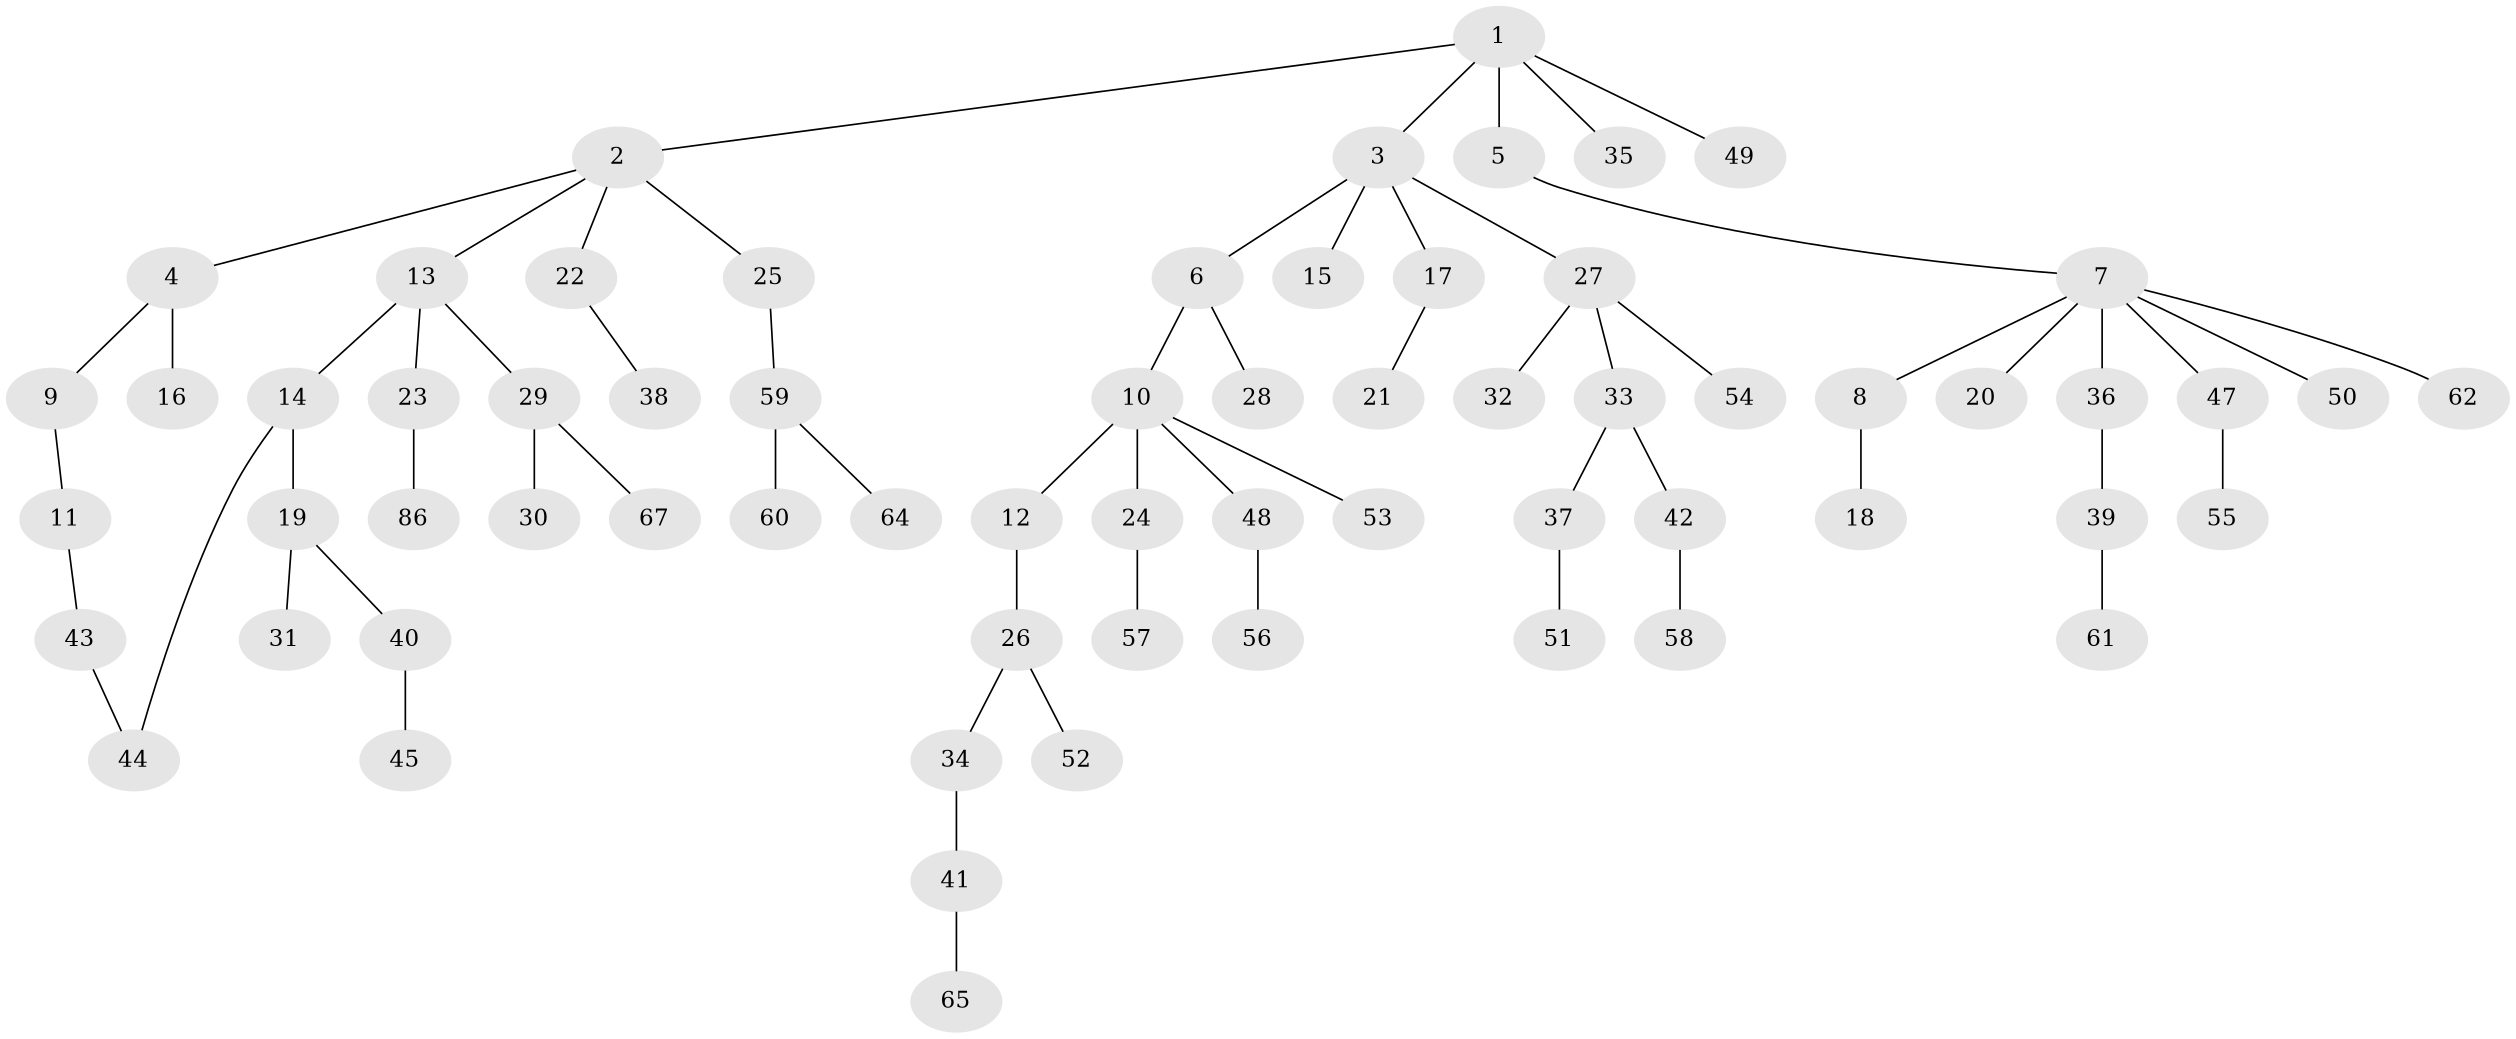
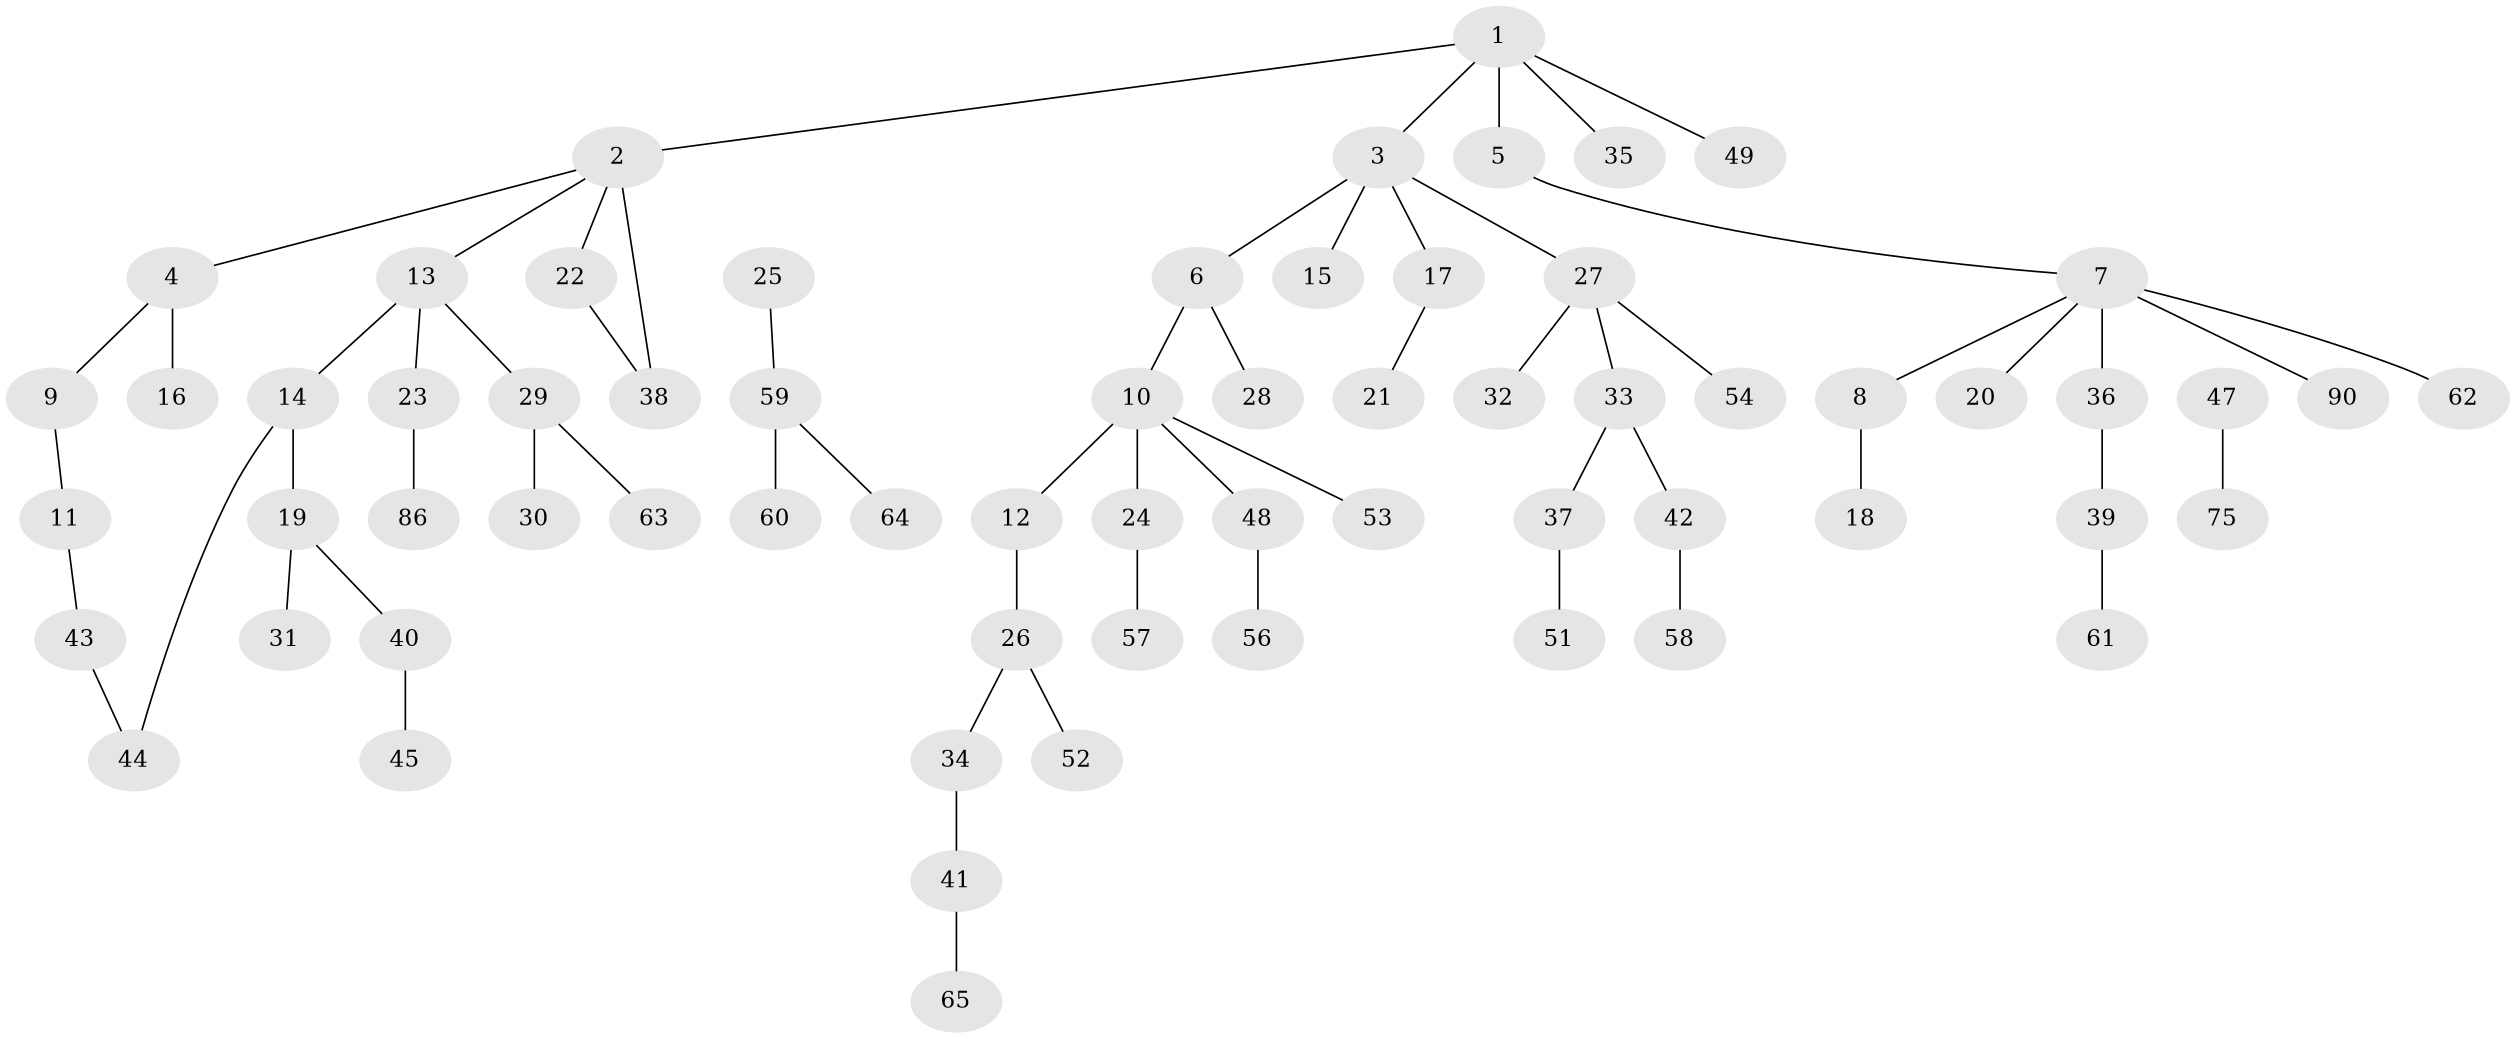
  graph {
    node [color=gray90 style=filled]
    1
    2
    3
    5
    35
    49
    4
    13
    22
    25
    6
    15
    17
    27
    7
    9
    16
    14
    23
    29
    38
    59
    10
    28
    21
    32
    33
    54
    11
    8
    20
    36
    47
-   50
+   50 [label=90]
    62
    12
    24
    48
    53
    18
    39
-   55
+   55 [label=75]
    43
    26
    57
    56
    44
    34
    52
    19
    n51 [label=86]
    30
-   63 [label=67]
+   63
    31
    40
    45
    60
    64
    41
    37
    42
    51
    58
    65
    61
    1 -- 2
    1 -- 3
    1 -- 5
    1 -- 35
    1 -- 49
    2 -- 4
    2 -- 13
    2 -- 22
-   2 -- 25
+   2 -- 38
    3 -- 6
    3 -- 15
    3 -- 17
    3 -- 27
    5 -- 7
    4 -- 9
    4 -- 16
    13 -- 14
    13 -- 23
    13 -- 29
    22 -- 38
    25 -- 59
    6 -- 10
    6 -- 28
    17 -- 21
    27 -- 32
    27 -- 33
    27 -- 54
    7 -- 8
    7 -- 20
    7 -- 36
-   7 -- 47
    7 -- 50
    7 -- 62
    9 -- 11
    14 -- 44
    14 -- 19
    23 -- n51
    29 -- 30
    29 -- 63
    59 -- 60
    59 -- 64
    10 -- 12
    10 -- 24
    10 -- 48
    10 -- 53
    33 -- 37
    33 -- 42
    11 -- 43
    8 -- 18
    36 -- 39
    47 -- 55
    12 -- 26
    24 -- 57
    48 -- 56
    39 -- 61
    43 -- 44
    26 -- 34
    26 -- 52
    34 -- 41
    19 -- 31
    19 -- 40
    40 -- 45
    41 -- 65
    37 -- 51
    42 -- 58
  }
